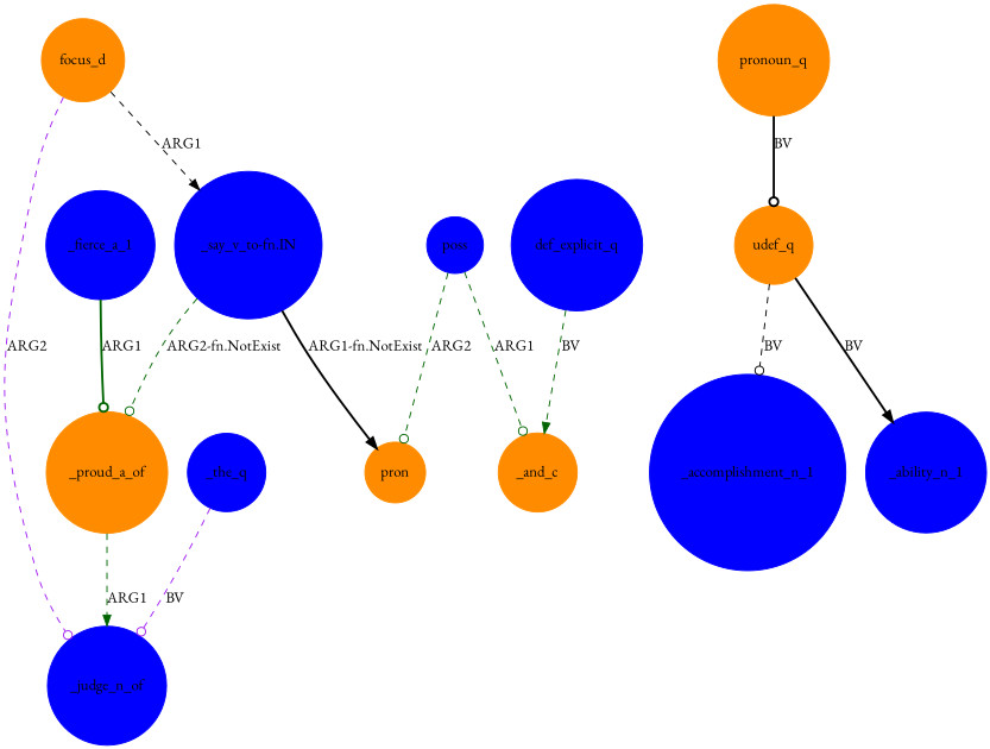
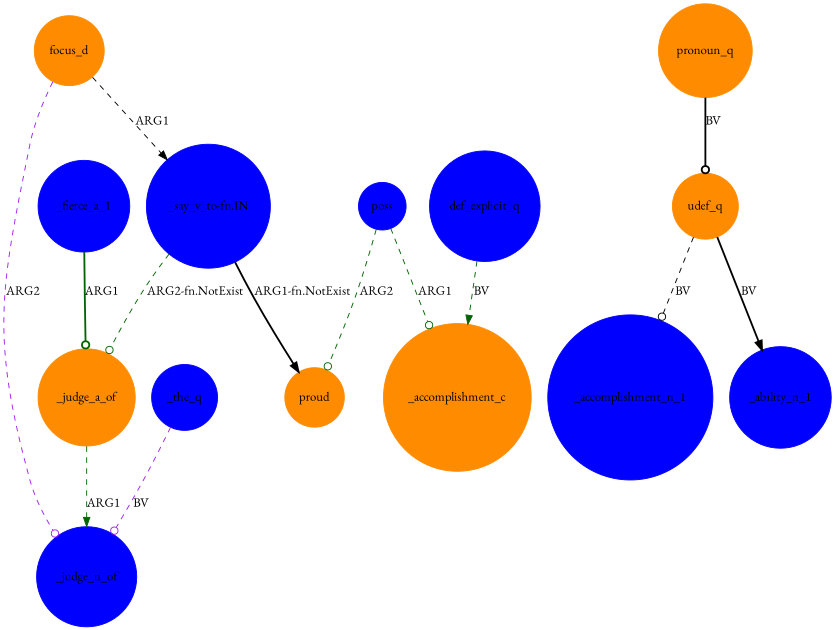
  digraph {
    fontname="EB Garamond"
    node [color=blue fontname="EB Garamond" shape=circle style=filled]
    edge [arrowhead=odot color=darkgreen fontname="EB Garamond" style=dashed]
    focus_d [color=darkorange]
    _judge_n_of
    "_say_v_to-fn.IN"
-   _proud_a_of [color=darkorange]
-   pron [color=darkorange]
+   _proud_a_of [color=darkorange label=_judge_a_of]
+   pron [color=darkorange label=proud]
    _fierce_a_1
-   _and_c [color=darkorange]
+   _and_c [color=darkorange label=_accomplishment_c]
    pronoun_q [color=darkorange]
    udef_q [color=darkorange]
    _the_q
    poss
    _accomplishment_n_1
    _ability_n_1
    def_explicit_q
    focus_d -> _judge_n_of [color=purple label=ARG2]
    focus_d -> "_say_v_to-fn.IN" [arrowhead=normal color=black label=ARG1]
    "_say_v_to-fn.IN" -> _proud_a_of [label="ARG2-fn.NotExist"]
    "_say_v_to-fn.IN" -> pron [arrowhead=normal color=black label="ARG1-fn.NotExist" style=bold]
    _proud_a_of -> _judge_n_of [arrowhead=normal label=ARG1]
    _fierce_a_1 -> _proud_a_of [label=ARG1 style=bold]
    pronoun_q -> udef_q [color=black label=BV style=bold]
    udef_q -> _accomplishment_n_1 [color=black label=BV]
    udef_q -> _ability_n_1 [arrowhead=normal color=black label=BV style=bold]
    _the_q -> _judge_n_of [color=purple label=BV]
    poss -> pron [label=ARG2]
    poss -> _and_c [label=ARG1]
    def_explicit_q -> _and_c [arrowhead=normal label=BV]
  }
